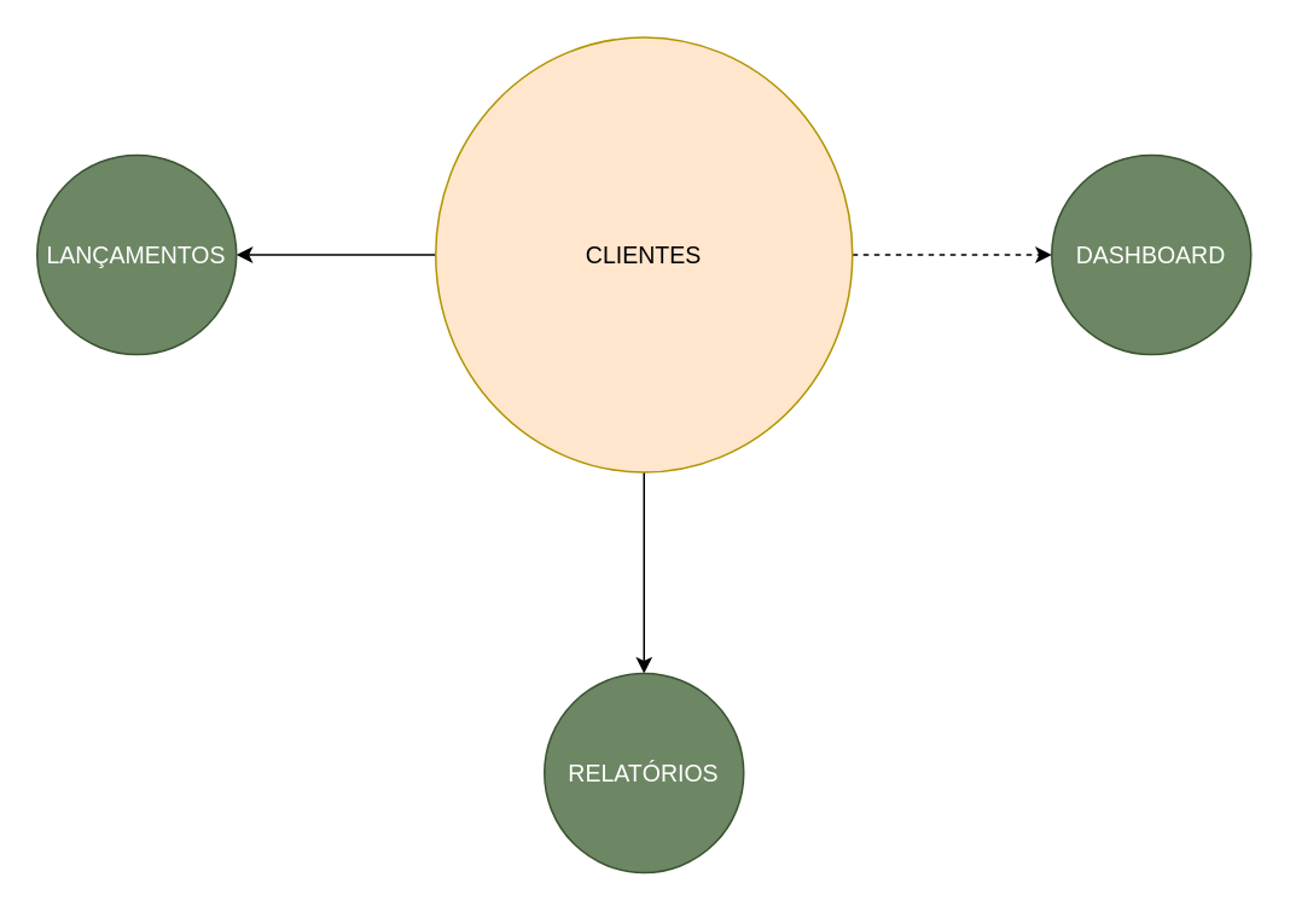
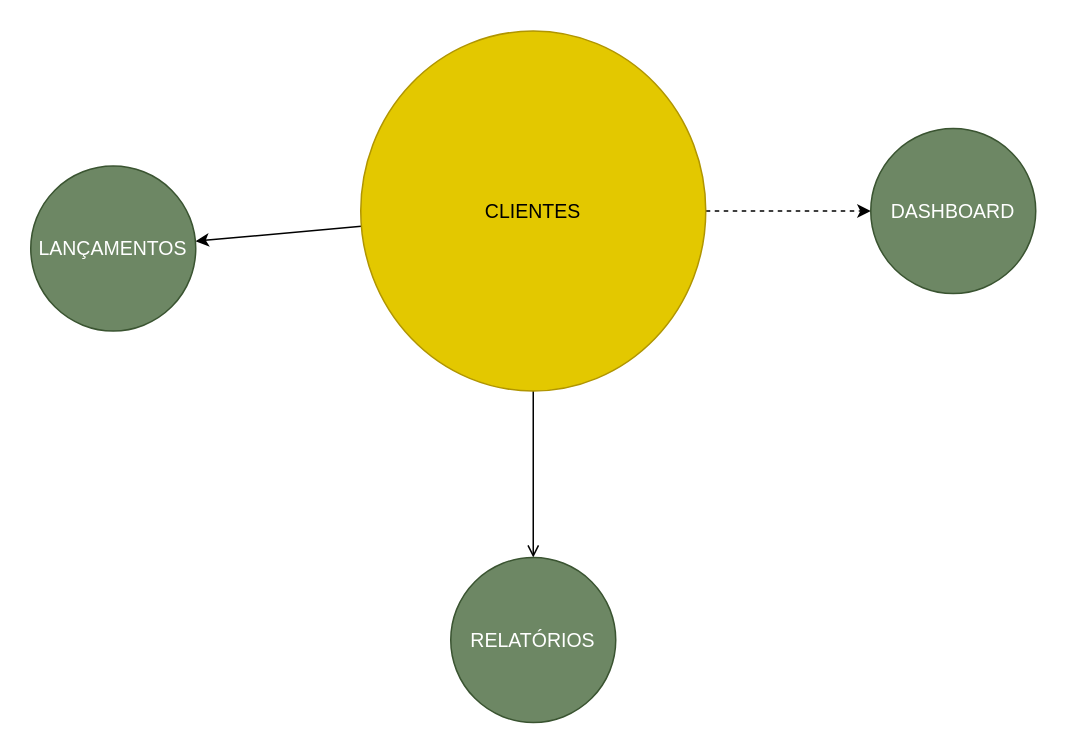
  <mxCell id="0" />
  <mxCell id="1" parent="0" />
  <mxCell id="2" value="" style="edgeStyle=none;html=1;fontSize=13;fontColor=#FFFFFF;" edge="1" parent="1" source="5" target="6"><mxGeometry relative="1" as="geometry" /></mxCell>
- <mxCell id="3" style="edgeStyle=none;html=1;fontSize=13;fontColor=#FFFFFF;" edge="1" parent="1" source="5" target="7"><mxGeometry relative="1" as="geometry" /></mxCell>
+ <mxCell id="3" style="edgeStyle=none;html=1;fontSize=13;fontColor=#FFFFFF;endArrow=open;" edge="1" parent="1" source="5" target="7"><mxGeometry relative="1" as="geometry" /></mxCell>
  <mxCell id="4" style="edgeStyle=none;html=1;fontSize=13;fontColor=#FFFFFF;dashed=1;" edge="1" parent="1" source="5" target="8"><mxGeometry relative="1" as="geometry" /></mxCell>
- <mxCell id="5" value="CLIENTES" style="ellipse;whiteSpace=wrap;html=1;labelBackgroundColor=none;fontSize=13;fontColor=#000000;fillColor=#ffe6cc;strokeColor=#B09500;" vertex="1" parent="1"><mxGeometry x="240" y="20" width="230" height="240" as="geometry" /></mxCell>
- <mxCell id="6" value="LANÇAMENTOS" style="ellipse;whiteSpace=wrap;html=1;fontSize=13;fillColor=#6d8764;strokeColor=#3A5431;fontColor=#ffffff;labelBackgroundColor=none;" vertex="1" parent="1"><mxGeometry x="20" y="85" width="110" height="110" as="geometry" /></mxCell>
+ <mxCell id="5" value="CLIENTES" style="ellipse;whiteSpace=wrap;html=1;labelBackgroundColor=none;fontSize=13;fontColor=#000000;fillColor=#e3c800;strokeColor=#B09500;" vertex="1" parent="1"><mxGeometry x="240" y="20" width="230" height="240" as="geometry" /></mxCell>
+ <mxCell id="6" value="LANÇAMENTOS" style="ellipse;whiteSpace=wrap;html=1;fontSize=13;fillColor=#6d8764;strokeColor=#3A5431;fontColor=#ffffff;labelBackgroundColor=none;" vertex="1" parent="1"><mxGeometry x="20" y="110" width="110" height="110" as="geometry" /></mxCell>
  <mxCell id="7" value="RELATÓRIOS" style="ellipse;whiteSpace=wrap;html=1;fontSize=13;fillColor=#6d8764;strokeColor=#3A5431;fontColor=#ffffff;labelBackgroundColor=none;" vertex="1" parent="1"><mxGeometry x="300" y="371" width="110" height="110" as="geometry" /></mxCell>
  <mxCell id="8" value="DASHBOARD" style="ellipse;whiteSpace=wrap;html=1;fontSize=13;fillColor=#6d8764;strokeColor=#3A5431;fontColor=#ffffff;labelBackgroundColor=none;" vertex="1" parent="1"><mxGeometry x="580" y="85" width="110" height="110" as="geometry" /></mxCell>
